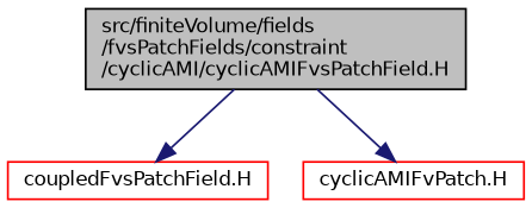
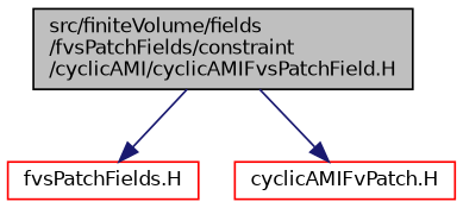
  digraph {
    node [color=red fontname=Helvetica fontsize=10 shape=record]
    edge [color=midnightblue fontname=Helvetica fontsize=10 labelfontname=Helvetica labelfontsize=10 style=solid]
    n1 [color=black fillcolor=grey75 fontcolor=black height=0.2 label="src/finiteVolume/fields\l/fvsPatchFields/constraint\l/cyclicAMI/cyclicAMIFvsPatchField.H" style=filled width=0.4]
-   n2 [height=0.2 label="coupledFvsPatchField.H" width=0.4]
+   n2 [height=0.2 label="fvsPatchFields.H" width=0.4]
    n3 [height=0.2 label="cyclicAMIFvPatch.H" width=0.4]
    n1 -> n2
    n1 -> n3
  }
